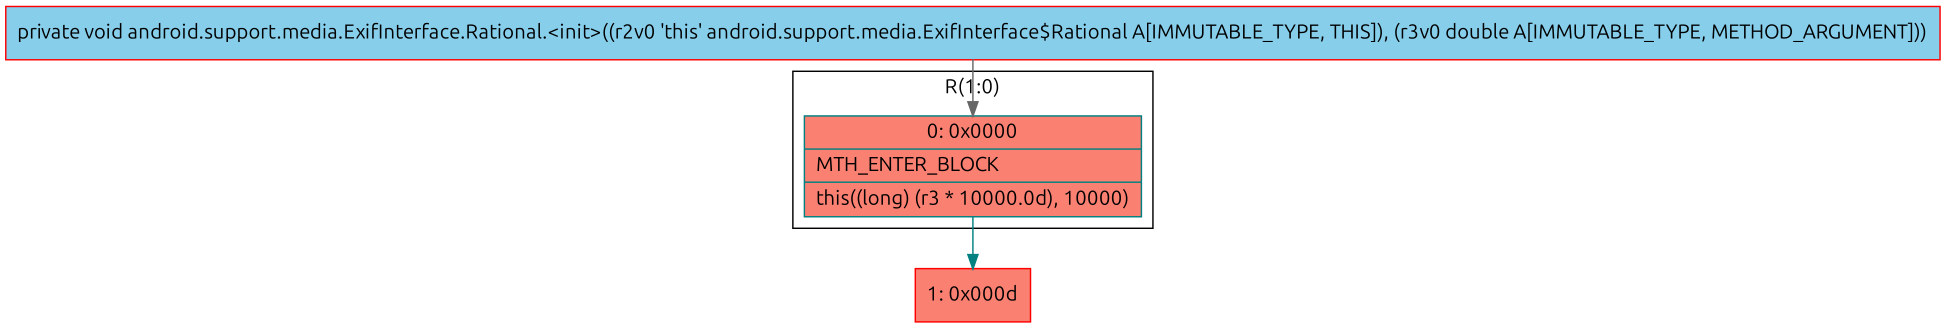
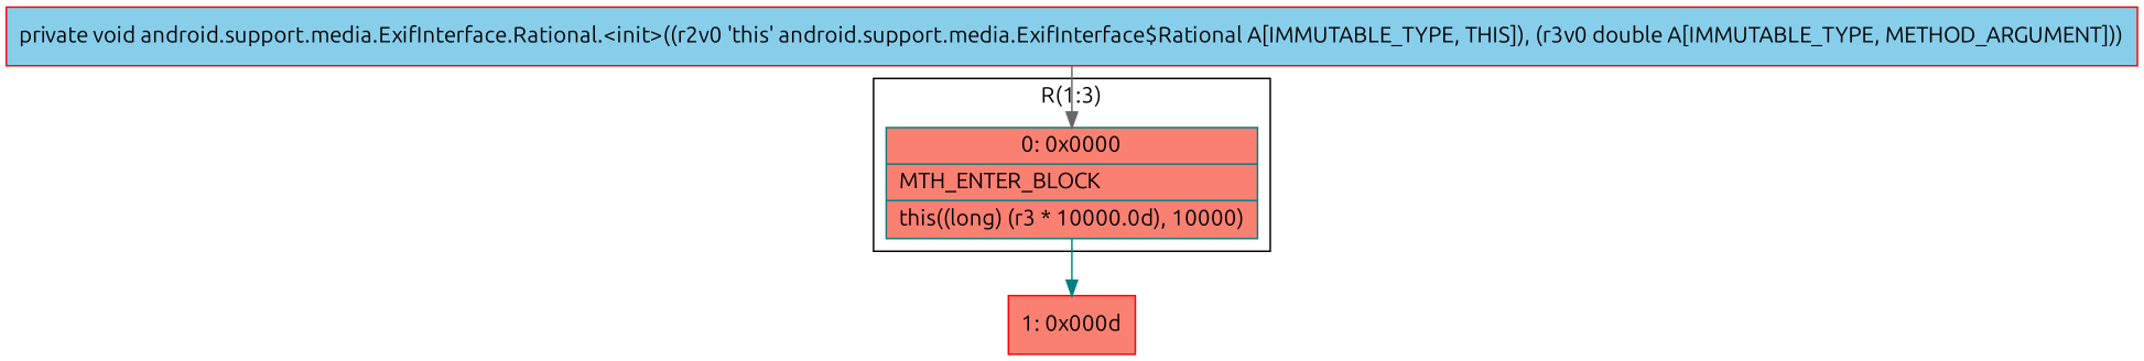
  digraph {
    fontname=Ubuntu
    node [color=red shape=record style=filled fillcolor=salmon fontname=Ubuntu]
    edge [fontname=Ubuntu]
    n1 [color=teal label="{0\:\ 0x0000|MTH_ENTER_BLOCK\l|this((long) (r3 * 10000.0d), 10000)\l}"]
    n2 [label="{1\:\ 0x000d}"]
    n3 [label="{private void android.support.media.ExifInterface.Rational.\<init\>((r2v0 'this' android.support.media.ExifInterface$Rational A[IMMUTABLE_TYPE, THIS]), (r3v0 double A[IMMUTABLE_TYPE, METHOD_ARGUMENT])) }" fillcolor=skyblue]
    subgraph cluster_1 {
-     label="R(1:0)"
+     label="R(1:3)"
      n1
    }
    n1 -> n2 [color=teal]
    n3 -> n1 [color=gray40]
  }
